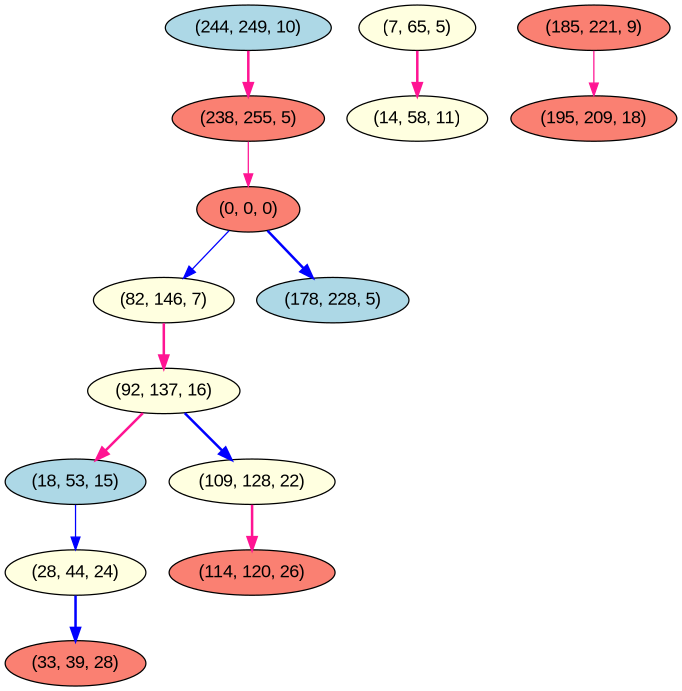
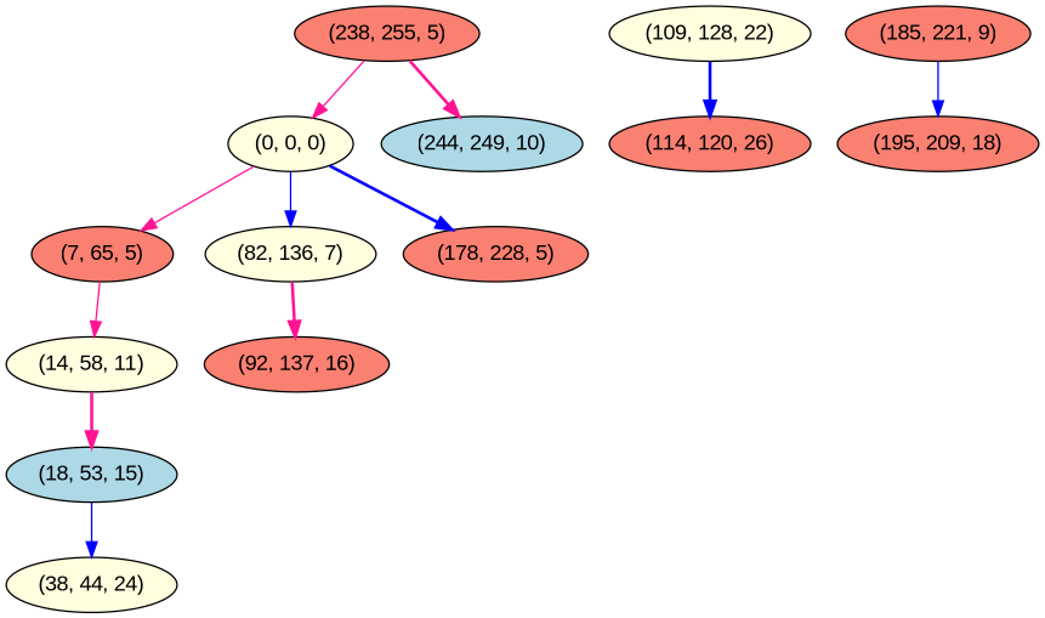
  digraph {
    fontname="Liberation Sans"
    node [fillcolor=salmon fontname="Liberation Sans" style=filled]
    edge [color=deeppink fontname="Liberation Sans" style=bold]
-   "(0, 0, 0)"
-   "(7, 65, 5)" [fillcolor=lightyellow]
-   "(82, 146, 7)" [fillcolor=lightyellow]
-   "(178, 228, 5)" [fillcolor=lightblue]
+   "(0, 0, 0)" [fillcolor=lightyellow]
+   "(7, 65, 5)"
+   "(82, 146, 7)" [fillcolor=lightyellow label="(82, 136, 7)"]
+   "(178, 228, 5)"
    "(14, 58, 11)" [fillcolor=lightyellow]
-   "(92, 137, 16)" [fillcolor=lightyellow]
+   "(92, 137, 16)"
    "(238, 255, 5)"
    "(244, 249, 10)" [fillcolor=lightblue]
    "(18, 53, 15)" [fillcolor=lightblue]
-   "(28, 44, 24)" [fillcolor=lightyellow]
-   "(33, 39, 28)"
+   "(28, 44, 24)" [fillcolor=lightyellow label="(38, 44, 24)"]
    "(109, 128, 22)" [fillcolor=lightyellow]
    "(114, 120, 26)"
    "(185, 221, 9)"
    "(195, 209, 18)"
+   "(0, 0, 0)" -> "(7, 65, 5)" [style=solid]
    "(0, 0, 0)" -> "(82, 146, 7)" [color=blue style=solid]
    "(0, 0, 0)" -> "(178, 228, 5)" [color=blue]
-   "(7, 65, 5)" -> "(14, 58, 11)"
+   "(7, 65, 5)" -> "(14, 58, 11)" [style=solid]
    "(82, 146, 7)" -> "(92, 137, 16)"
-   "(92, 137, 16)" -> "(18, 53, 15)"
-   "(92, 137, 16)" -> "(109, 128, 22)" [color=blue]
+   "(14, 58, 11)" -> "(18, 53, 15)"
    "(238, 255, 5)" -> "(0, 0, 0)" [style=solid]
-   "(244, 249, 10)" -> "(238, 255, 5)"
+   "(238, 255, 5)" -> "(244, 249, 10)"
    "(18, 53, 15)" -> "(28, 44, 24)" [color=blue style=solid]
-   "(28, 44, 24)" -> "(33, 39, 28)" [color=blue]
-   "(109, 128, 22)" -> "(114, 120, 26)"
-   "(185, 221, 9)" -> "(195, 209, 18)" [style=solid]
+   "(109, 128, 22)" -> "(114, 120, 26)" [color=blue]
+   "(185, 221, 9)" -> "(195, 209, 18)" [color=blue style=solid]
  }
